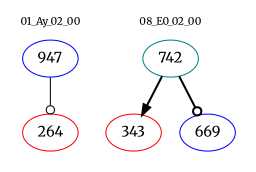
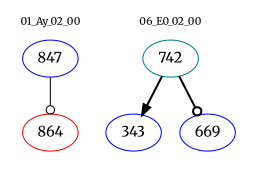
  digraph {
    fontname=Merriweather
    node [color=blue fontname=Merriweather]
    edge [arrowhead=odot color=black fontname=Merriweather style=bold]
-   n1 [label=947]
-   n2 [color=red label=264]
+   n1 [label=847]
+   n2 [color=red label=864]
    n3 [color=teal label=742]
-   n4 [color=red label=343]
+   n4 [label=343]
    n5 [label=669]
    subgraph cluster_1 {
      color=white
      fontsize=10
      label="01_Ay_02_00"
      n1
      n2
    }
    subgraph cluster_2 {
      color=white
      fontsize=10
-     label="08_E0_02_00"
+     label="06_E0_02_00"
      n3
      n4
      n5
    }
    n1 -> n2 [style=solid]
    n3 -> n4 [arrowhead=normal]
    n3 -> n5
  }
